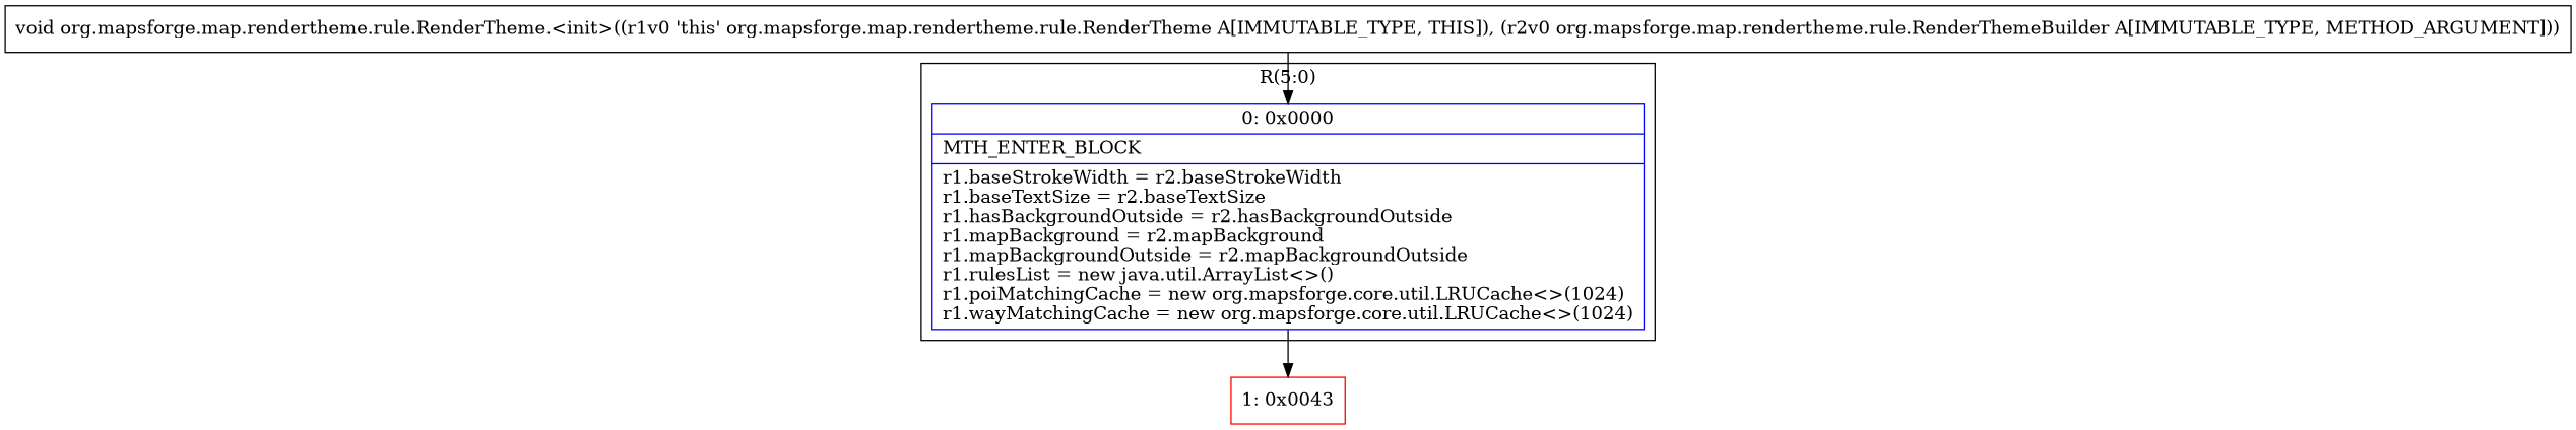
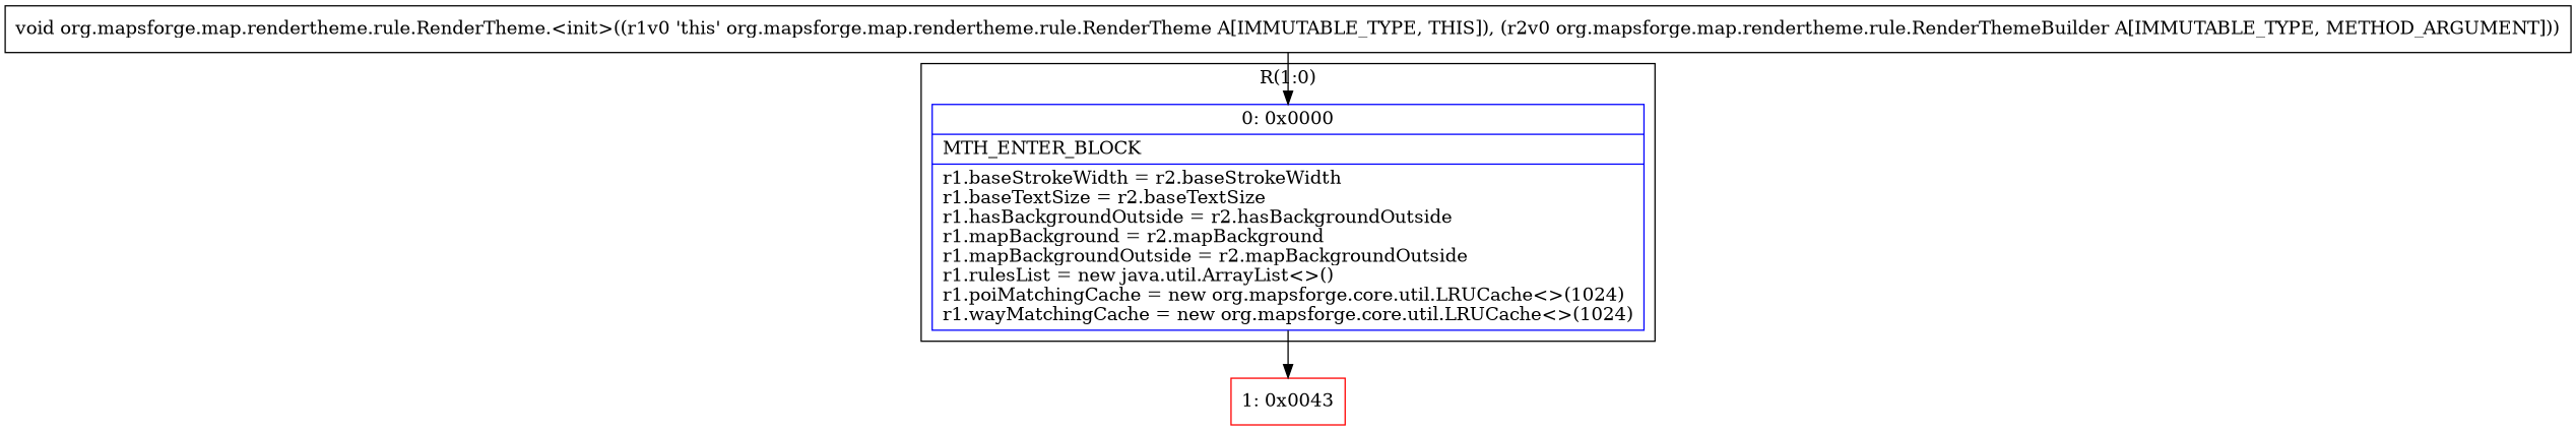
  digraph {
    node [shape=record]
    n1 [color=blue label="{0\:\ 0x0000|MTH_ENTER_BLOCK\l|r1.baseStrokeWidth = r2.baseStrokeWidth\lr1.baseTextSize = r2.baseTextSize\lr1.hasBackgroundOutside = r2.hasBackgroundOutside\lr1.mapBackground = r2.mapBackground\lr1.mapBackgroundOutside = r2.mapBackgroundOutside\lr1.rulesList = new java.util.ArrayList\<\>()\lr1.poiMatchingCache = new org.mapsforge.core.util.LRUCache\<\>(1024)\lr1.wayMatchingCache = new org.mapsforge.core.util.LRUCache\<\>(1024)\l}"]
    n2 [color=red label="{1\:\ 0x0043}"]
    n3 [label="{void org.mapsforge.map.rendertheme.rule.RenderTheme.\<init\>((r1v0 'this' org.mapsforge.map.rendertheme.rule.RenderTheme A[IMMUTABLE_TYPE, THIS]), (r2v0 org.mapsforge.map.rendertheme.rule.RenderThemeBuilder A[IMMUTABLE_TYPE, METHOD_ARGUMENT])) }"]
    subgraph cluster_1 {
-     label="R(5:0)"
+     label="R(1:0)"
      n1
    }
    n1 -> n2
    n3 -> n1
  }
